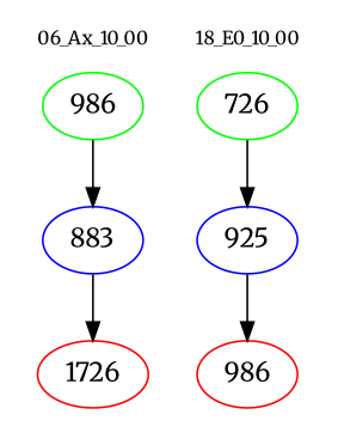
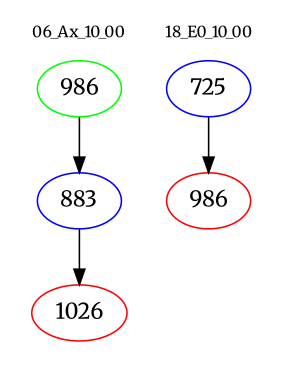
  digraph {
    fontname=Merriweather
    node [color=green fontname=Merriweather]
    edge [color=black fontname=Merriweather]
    n1 [label=986]
    n2 [color=blue label=883]
-   n3 [color=red label=1726]
-   n4 [label=726]
-   n5 [color=blue label=925]
+   n3 [color=red label=1026]
+   n5 [color=blue label=725]
    n6 [color=red label=986]
    subgraph cluster_1 {
      color=white
      fontsize=10
      label="06_Ax_10_00"
      n1
      n2
      n3
    }
    subgraph cluster_2 {
      color=white
      fontsize=10
      label="18_E0_10_00"
-     n4
      n5
      n6
    }
    n1 -> n2
    n2 -> n3
-   n4 -> n5
    n5 -> n6
  }
